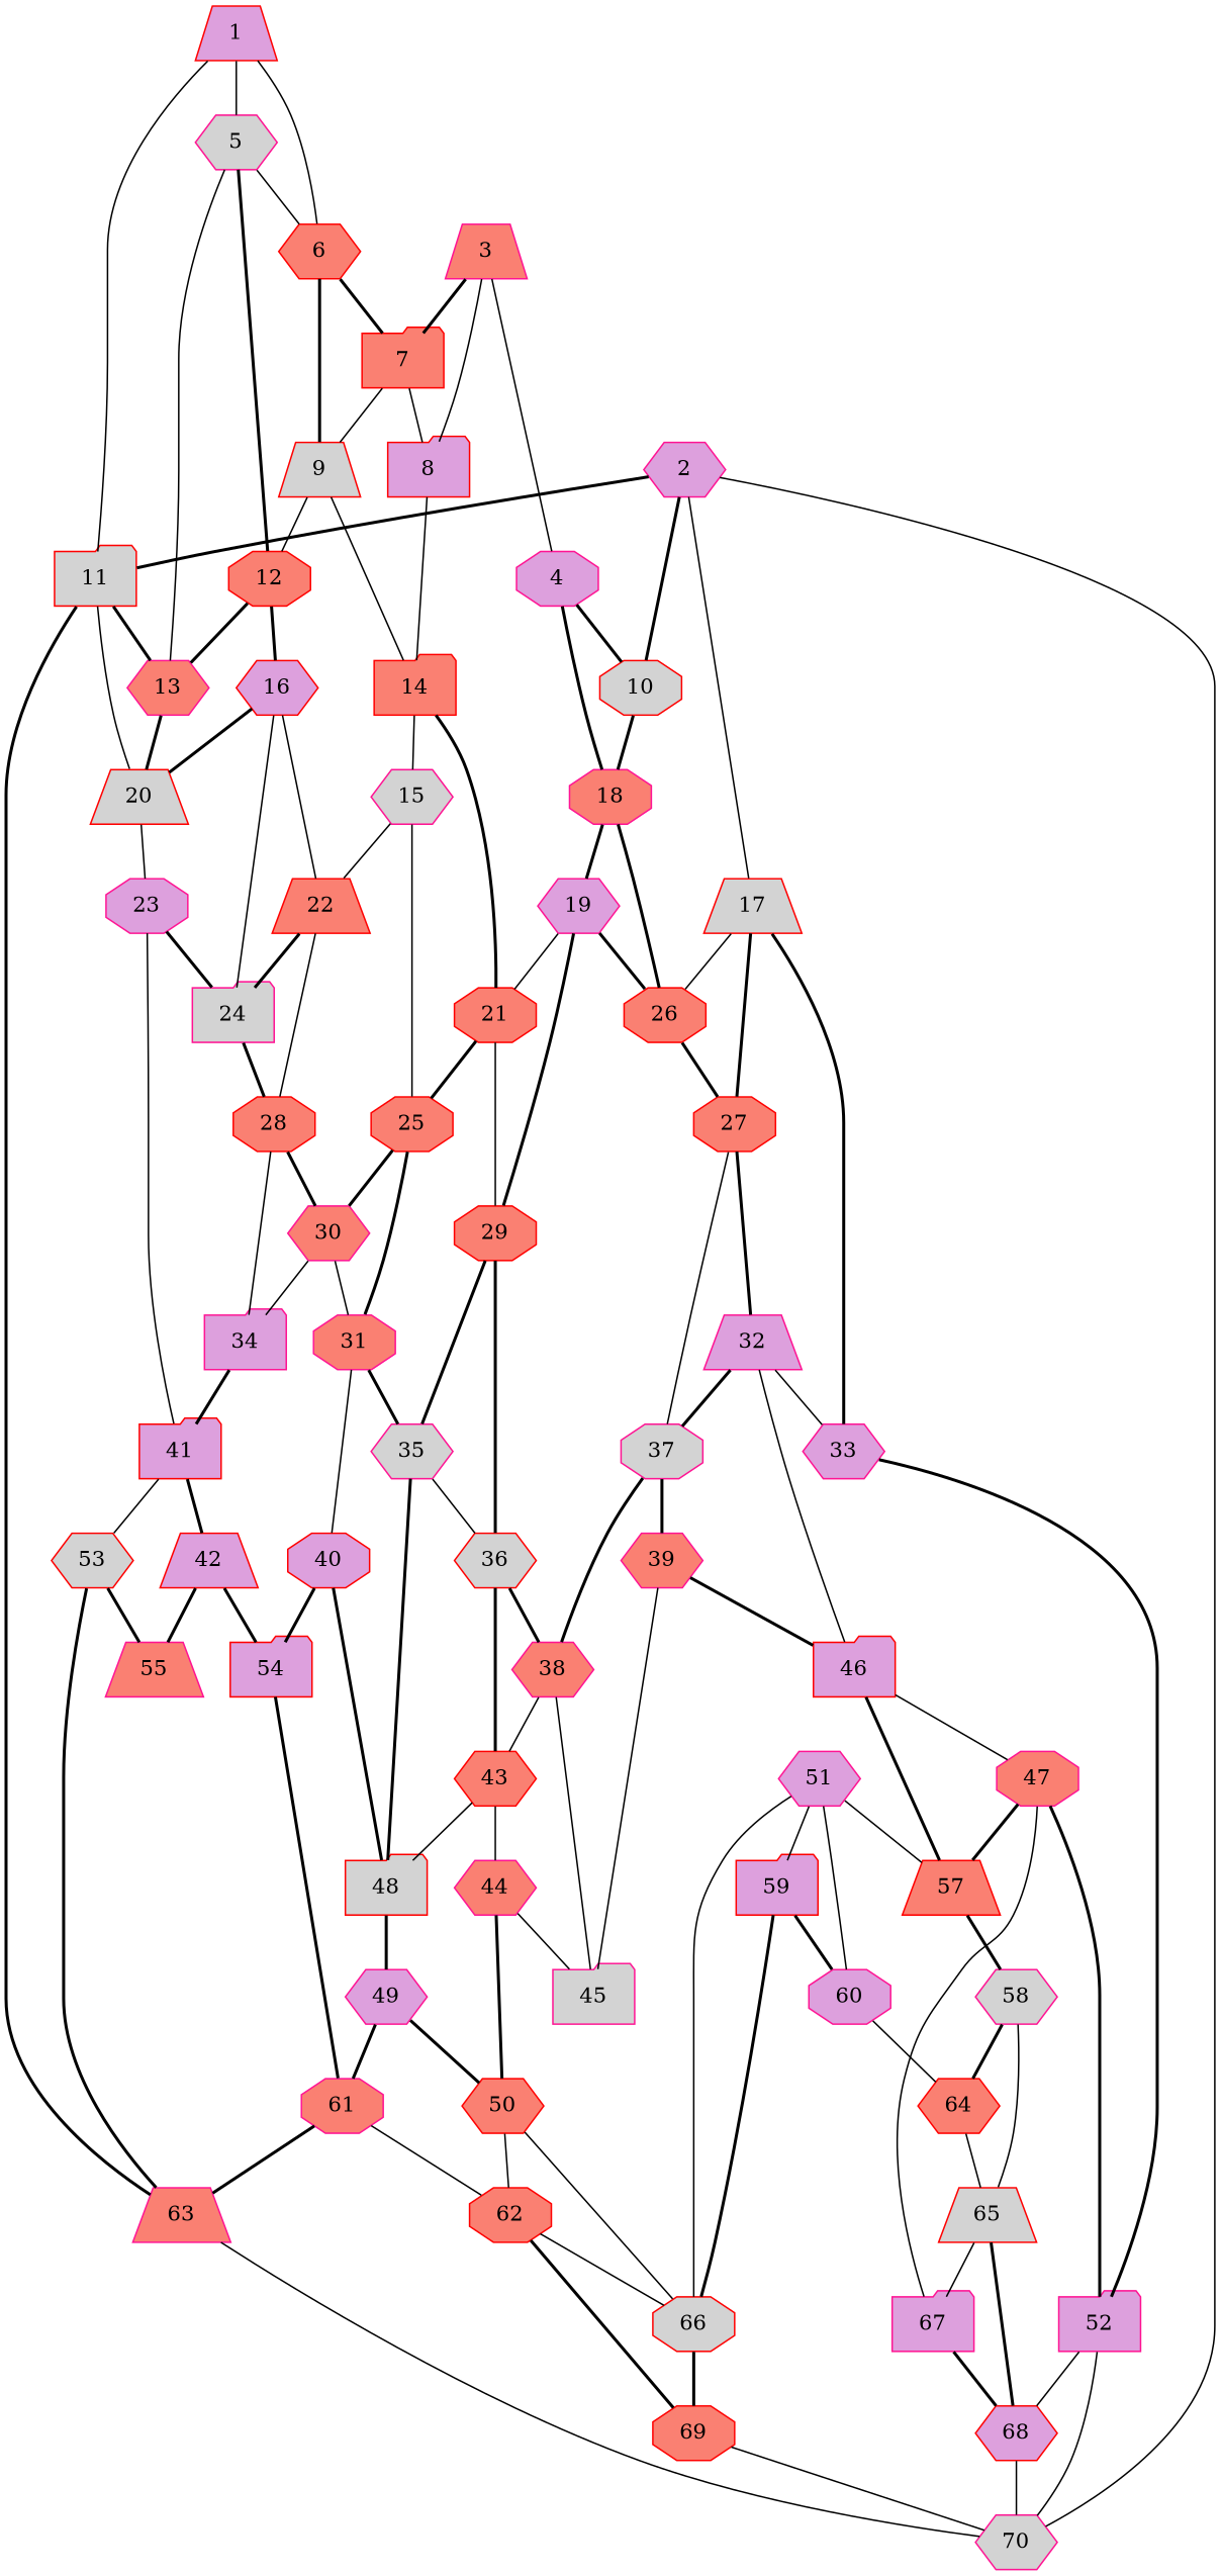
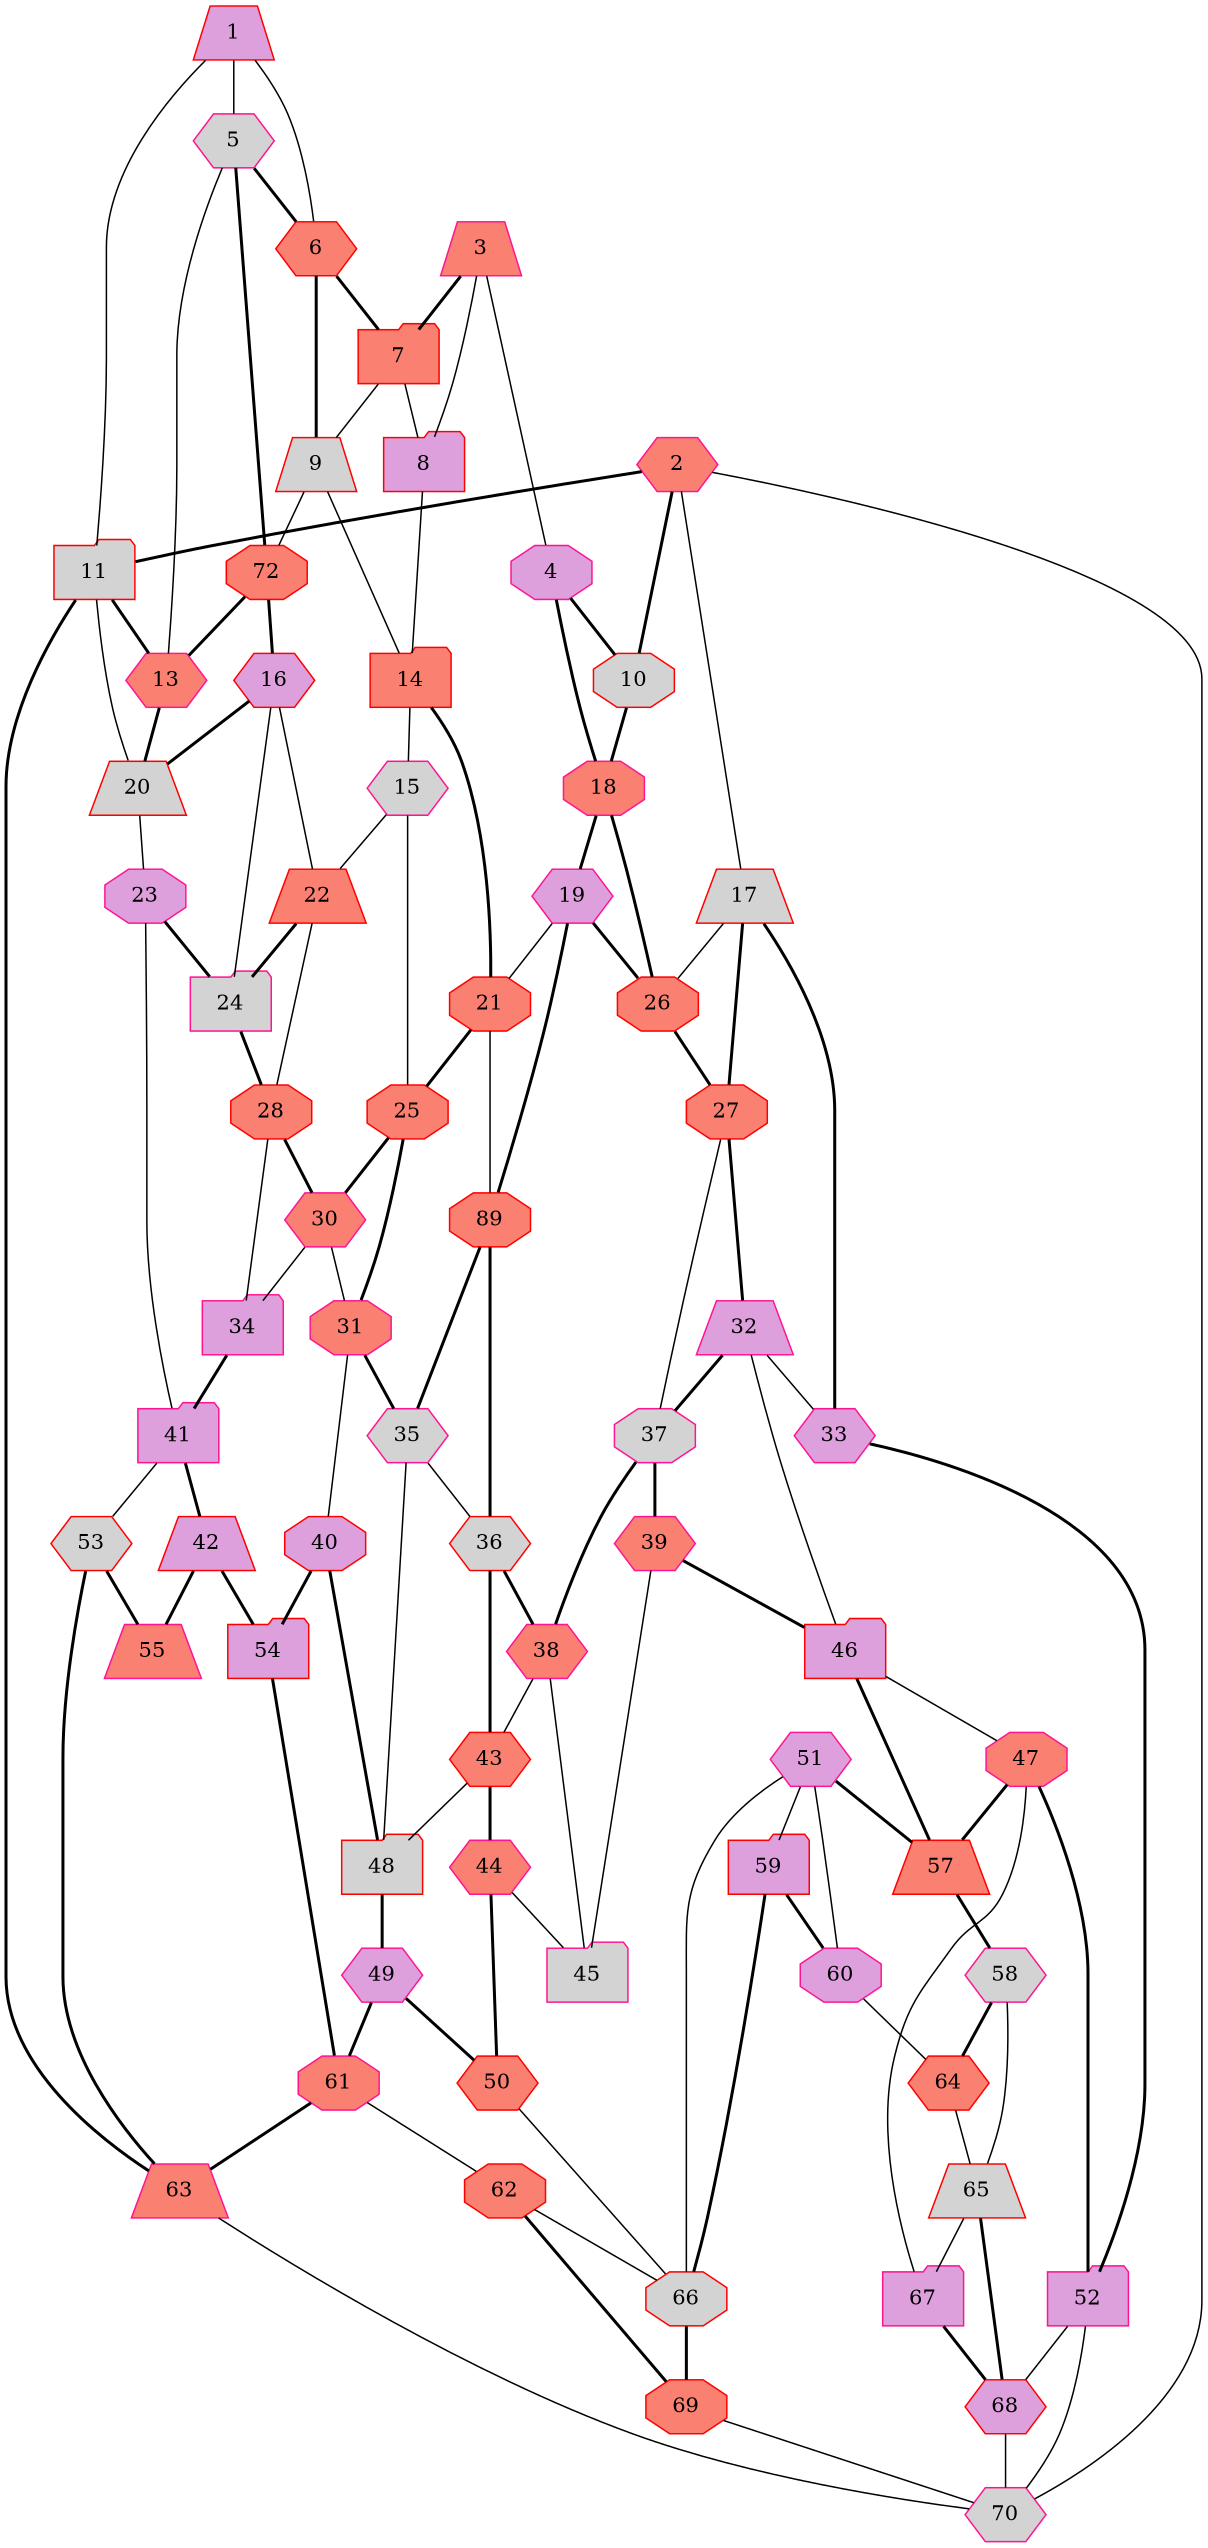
  graph {
    node [color=red fillcolor=salmon shape=hexagon style=filled]
    edge [style=bold weight=1.0]
    1 [fillcolor=plum shape=trapezium]
    5 [color=deeppink fillcolor=lightgrey]
    6
    11 [fillcolor=lightgrey shape=folder]
-   12 [shape=octagon]
+   12 [shape=octagon label=72]
    13 [color=deeppink]
    7 [shape=folder]
    9 [fillcolor=lightgrey shape=trapezium]
    20 [fillcolor=lightgrey shape=trapezium]
    63 [color=deeppink shape=trapezium]
-   2 [color=deeppink fillcolor=plum]
+   2 [color=deeppink]
    10 [fillcolor=lightgrey shape=octagon]
    17 [fillcolor=lightgrey shape=trapezium]
    70 [color=deeppink fillcolor=lightgrey]
    18 [color=deeppink shape=octagon]
    26 [shape=octagon]
    27 [shape=octagon]
    33 [color=deeppink fillcolor=plum]
    3 [color=deeppink shape=trapezium]
    4 [color=deeppink fillcolor=plum shape=octagon]
    8 [fillcolor=plum shape=folder]
    14 [shape=folder]
    19 [color=deeppink fillcolor=plum]
    16 [fillcolor=plum]
    15 [color=deeppink fillcolor=lightgrey]
    21 [shape=octagon]
    23 [color=deeppink fillcolor=plum shape=octagon]
    22 [shape=trapezium]
    24 [color=deeppink fillcolor=lightgrey shape=folder]
    25 [shape=octagon]
-   29 [shape=octagon]
+   29 [shape=octagon label=89]
    28 [shape=octagon]
    30 [color=deeppink]
    31 [color=deeppink shape=octagon]
    32 [color=deeppink fillcolor=plum shape=trapezium]
    37 [color=deeppink fillcolor=lightgrey shape=octagon]
    52 [color=deeppink fillcolor=plum shape=folder]
    35 [color=deeppink fillcolor=lightgrey]
    36 [fillcolor=lightgrey]
-   41 [fillcolor=plum shape=folder]
+   41 [color=deeppink fillcolor=plum shape=folder]
    34 [color=deeppink fillcolor=plum shape=folder]
    42 [fillcolor=plum shape=trapezium]
    53 [fillcolor=lightgrey]
    40 [fillcolor=plum shape=octagon]
    46 [fillcolor=plum shape=folder]
    38 [color=deeppink]
    39 [color=deeppink]
    48 [fillcolor=lightgrey shape=folder]
    43
    54 [fillcolor=plum shape=folder]
    47 [color=deeppink shape=octagon]
    57 [shape=trapezium]
    68 [fillcolor=plum]
    49 [color=deeppink fillcolor=plum]
    45 [color=deeppink fillcolor=lightgrey shape=folder]
    44 [color=deeppink]
    61 [color=deeppink shape=octagon]
    55 [color=deeppink shape=trapezium]
    50
    62 [shape=octagon]
    66 [fillcolor=lightgrey shape=octagon]
    67 [color=deeppink fillcolor=plum shape=folder]
    58 [color=deeppink fillcolor=lightgrey]
    69 [shape=octagon]
    51 [color=deeppink fillcolor=plum]
    59 [fillcolor=plum shape=folder]
    60 [color=deeppink fillcolor=plum shape=octagon]
    64
    65 [fillcolor=lightgrey shape=trapezium]
    1 -- 5 [style=solid]
    1 -- 6 [style=solid]
    1 -- 11 [style=solid]
-   5 -- 6 [style=solid]
+   5 -- 6
    5 -- 12
    5 -- 13 [style=solid]
    6 -- 7
    6 -- 9
    11 -- 13
    11 -- 20 [style=solid]
    11 -- 63
    12 -- 13
    12 -- 16
    13 -- 20
    7 -- 9 [style=solid]
    7 -- 8 [style=solid]
    9 -- 12 [style=solid]
    9 -- 14 [style=solid]
    20 -- 23 [style=solid]
    63 -- 70 [style=solid]
    2 -- 11
    2 -- 10
    2 -- 17 [style=solid]
    2 -- 70 [style=solid]
    10 -- 18
    17 -- 26 [style=solid]
    17 -- 27
    17 -- 33
    18 -- 26
    18 -- 19
    26 -- 27
    27 -- 32
    27 -- 37 [style=solid]
    33 -- 52
    3 -- 7
    3 -- 4 [style=solid]
    3 -- 8 [style=solid]
    4 -- 10
    4 -- 18
    8 -- 14 [style=solid]
    14 -- 15 [style=solid]
    14 -- 21
    19 -- 26
    19 -- 21 [style=solid]
    19 -- 29
    16 -- 20
    16 -- 22 [style=solid]
    16 -- 24 [style=solid]
    15 -- 22 [style=solid]
    15 -- 25 [style=solid]
    21 -- 25
    21 -- 29 [style=solid]
    23 -- 24
    23 -- 41 [style=solid]
    22 -- 24
    22 -- 28 [style=solid]
    24 -- 28
    25 -- 30
    25 -- 31
    29 -- 35
    29 -- 36
    28 -- 30
    28 -- 34 [style=solid]
    30 -- 31 [style=solid]
    30 -- 34 [style=solid]
    31 -- 35
    31 -- 40 [style=solid]
    32 -- 33 [style=solid]
    32 -- 37
    32 -- 46 [style=solid]
    37 -- 38
    37 -- 39
    52 -- 70 [style=solid]
    52 -- 68 [style=solid]
    35 -- 36 [style=solid]
-   35 -- 48
+   35 -- 48 [style=solid]
    36 -- 38
    36 -- 43
    41 -- 42
    41 -- 53 [style=solid]
    34 -- 41
    42 -- 54
    42 -- 55 [weight=2.0]
    53 -- 63
    53 -- 55 [weight=2.0]
    40 -- 48
    40 -- 54
    46 -- 47 [style=solid]
    46 -- 57
    38 -- 43 [style=solid]
    38 -- 45 [style=solid]
    39 -- 46
    39 -- 45 [style=solid weight=2.0]
    48 -- 49
    43 -- 48 [style=solid]
-   43 -- 44 [style=solid]
+   43 -- 44
    54 -- 61
    47 -- 52
    47 -- 57
    47 -- 67 [style=solid]
    57 -- 58
    68 -- 70 [style=solid]
    49 -- 61
    49 -- 50
    44 -- 45 [style=solid]
    44 -- 50
    61 -- 63
    61 -- 62 [style=solid]
-   50 -- 62 [style=solid]
    50 -- 66 [style=solid]
    62 -- 66 [style=solid]
    62 -- 69
    66 -- 69
    67 -- 68
    58 -- 64
    58 -- 65 [style=solid weight=2.0]
    69 -- 70 [style=solid]
-   51 -- 57 [style=solid]
+   51 -- 57
    51 -- 66 [style=solid]
    51 -- 59 [style=solid]
    51 -- 60 [style=solid]
    59 -- 66 [weight=2.0]
    59 -- 60
    60 -- 64 [style=solid weight=2.0]
    64 -- 65 [style=solid]
    65 -- 68
    65 -- 67 [style=solid weight=2.0]
  }
